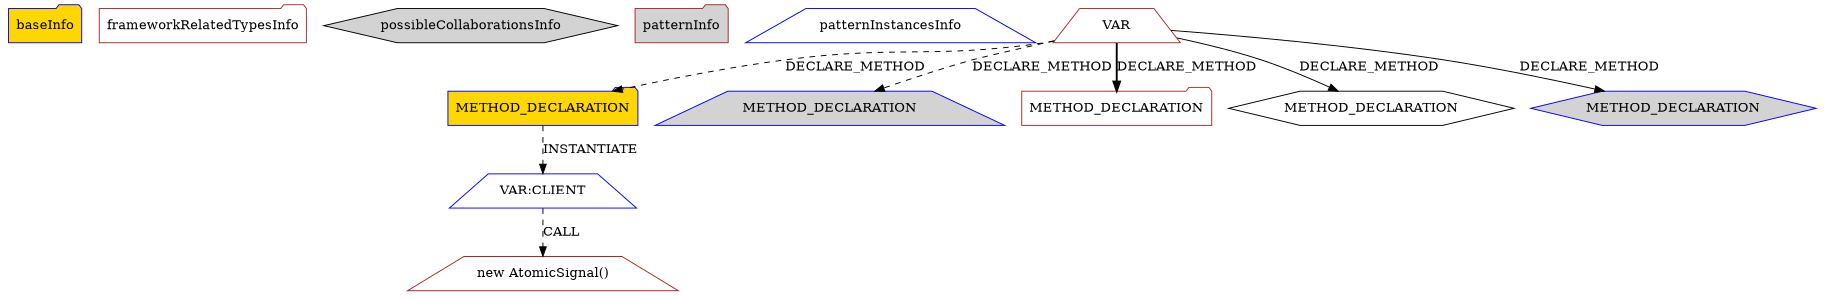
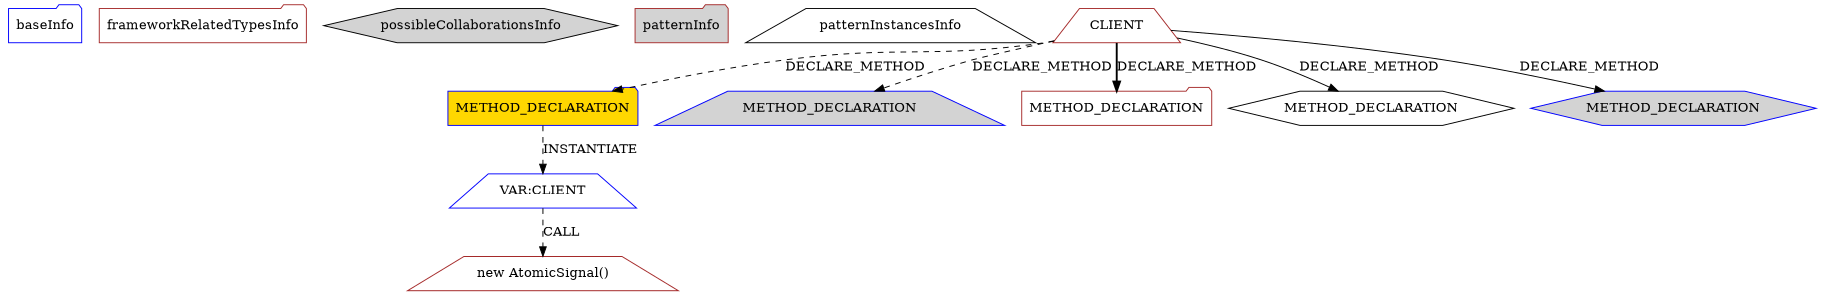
  digraph {
    node [color=blue fillcolor=white shape=folder style=filled isFrameworkType=false]
    edge [style=dashed]
-   baseInfo [category=pattern fillcolor=gold graphId=3231 isAnonymous=false possibleRelation=false isFrameworkType=""]
+   baseInfo [category=pattern graphId=3231 isAnonymous=false possibleRelation=false isFrameworkType=""]
    frameworkRelatedTypesInfo [color=brown isFrameworkType=""]
    possibleCollaborationsInfo [color=black fillcolor=lightgrey shape=hexagon isFrameworkType=""]
    patternInfo [color=brown fillcolor=lightgrey frequency=2.0 patternRootClient=0 isFrameworkType=""]
-   patternInstancesInfo [0="dimituri-milk~/dimituri-milk/milk-master/milk-core/src/main/java/lv/dimituri/milk/core/Folds.java~Folds~2471" 1="dimituri-milk~/dimituri-milk/milk-master/milk-core/src/main/java/lv/dimituri/milk/core/Filters.java~Filters~2472" shape=trapezium isFrameworkType=""]
+   patternInstancesInfo [0="dimituri-milk~/dimituri-milk/milk-master/milk-core/src/main/java/lv/dimituri/milk/core/Folds.java~Folds~2471" 1="dimituri-milk~/dimituri-milk/milk-master/milk-core/src/main/java/lv/dimituri/milk/core/Filters.java~Filters~2472" color=black shape=trapezium isFrameworkType=""]
    n6 [color=brown label="new AtomicSignal()" shape=trapezium vertexType=CONSTRUCTOR_CALL]
    n7 [label="VAR:CLIENT" shape=trapezium vertexType=VARIABLE_EXPRESION]
    n8 [fillcolor=gold label=METHOD_DECLARATION vertexType=CLIENT_METHOD_DECLARATION]
-   n9 [color=brown label=VAR shape=trapezium vertexType=ROOT_CLIENT_CLASS_DECLARATION]
+   n9 [color=brown label=CLIENT shape=trapezium vertexType=ROOT_CLIENT_CLASS_DECLARATION]
    n10 [fillcolor=lightgrey label=METHOD_DECLARATION shape=trapezium vertexType=CLIENT_METHOD_DECLARATION]
    n11 [color=brown label=METHOD_DECLARATION vertexType=CLIENT_METHOD_DECLARATION]
    n12 [color=black label=METHOD_DECLARATION shape=hexagon vertexType=CLIENT_METHOD_DECLARATION]
    n13 [fillcolor=lightgrey label=METHOD_DECLARATION shape=hexagon vertexType=CLIENT_METHOD_DECLARATION]
    n7 -> n6 [label=CALL]
    n8 -> n7 [label=INSTANTIATE]
    n9 -> n8 [label=DECLARE_METHOD]
    n9 -> n10 [label=DECLARE_METHOD]
    n9 -> n11 [label=DECLARE_METHOD style=bold]
    n9 -> n12 [label=DECLARE_METHOD style=solid]
    n9 -> n13 [label=DECLARE_METHOD style=solid]
  }
